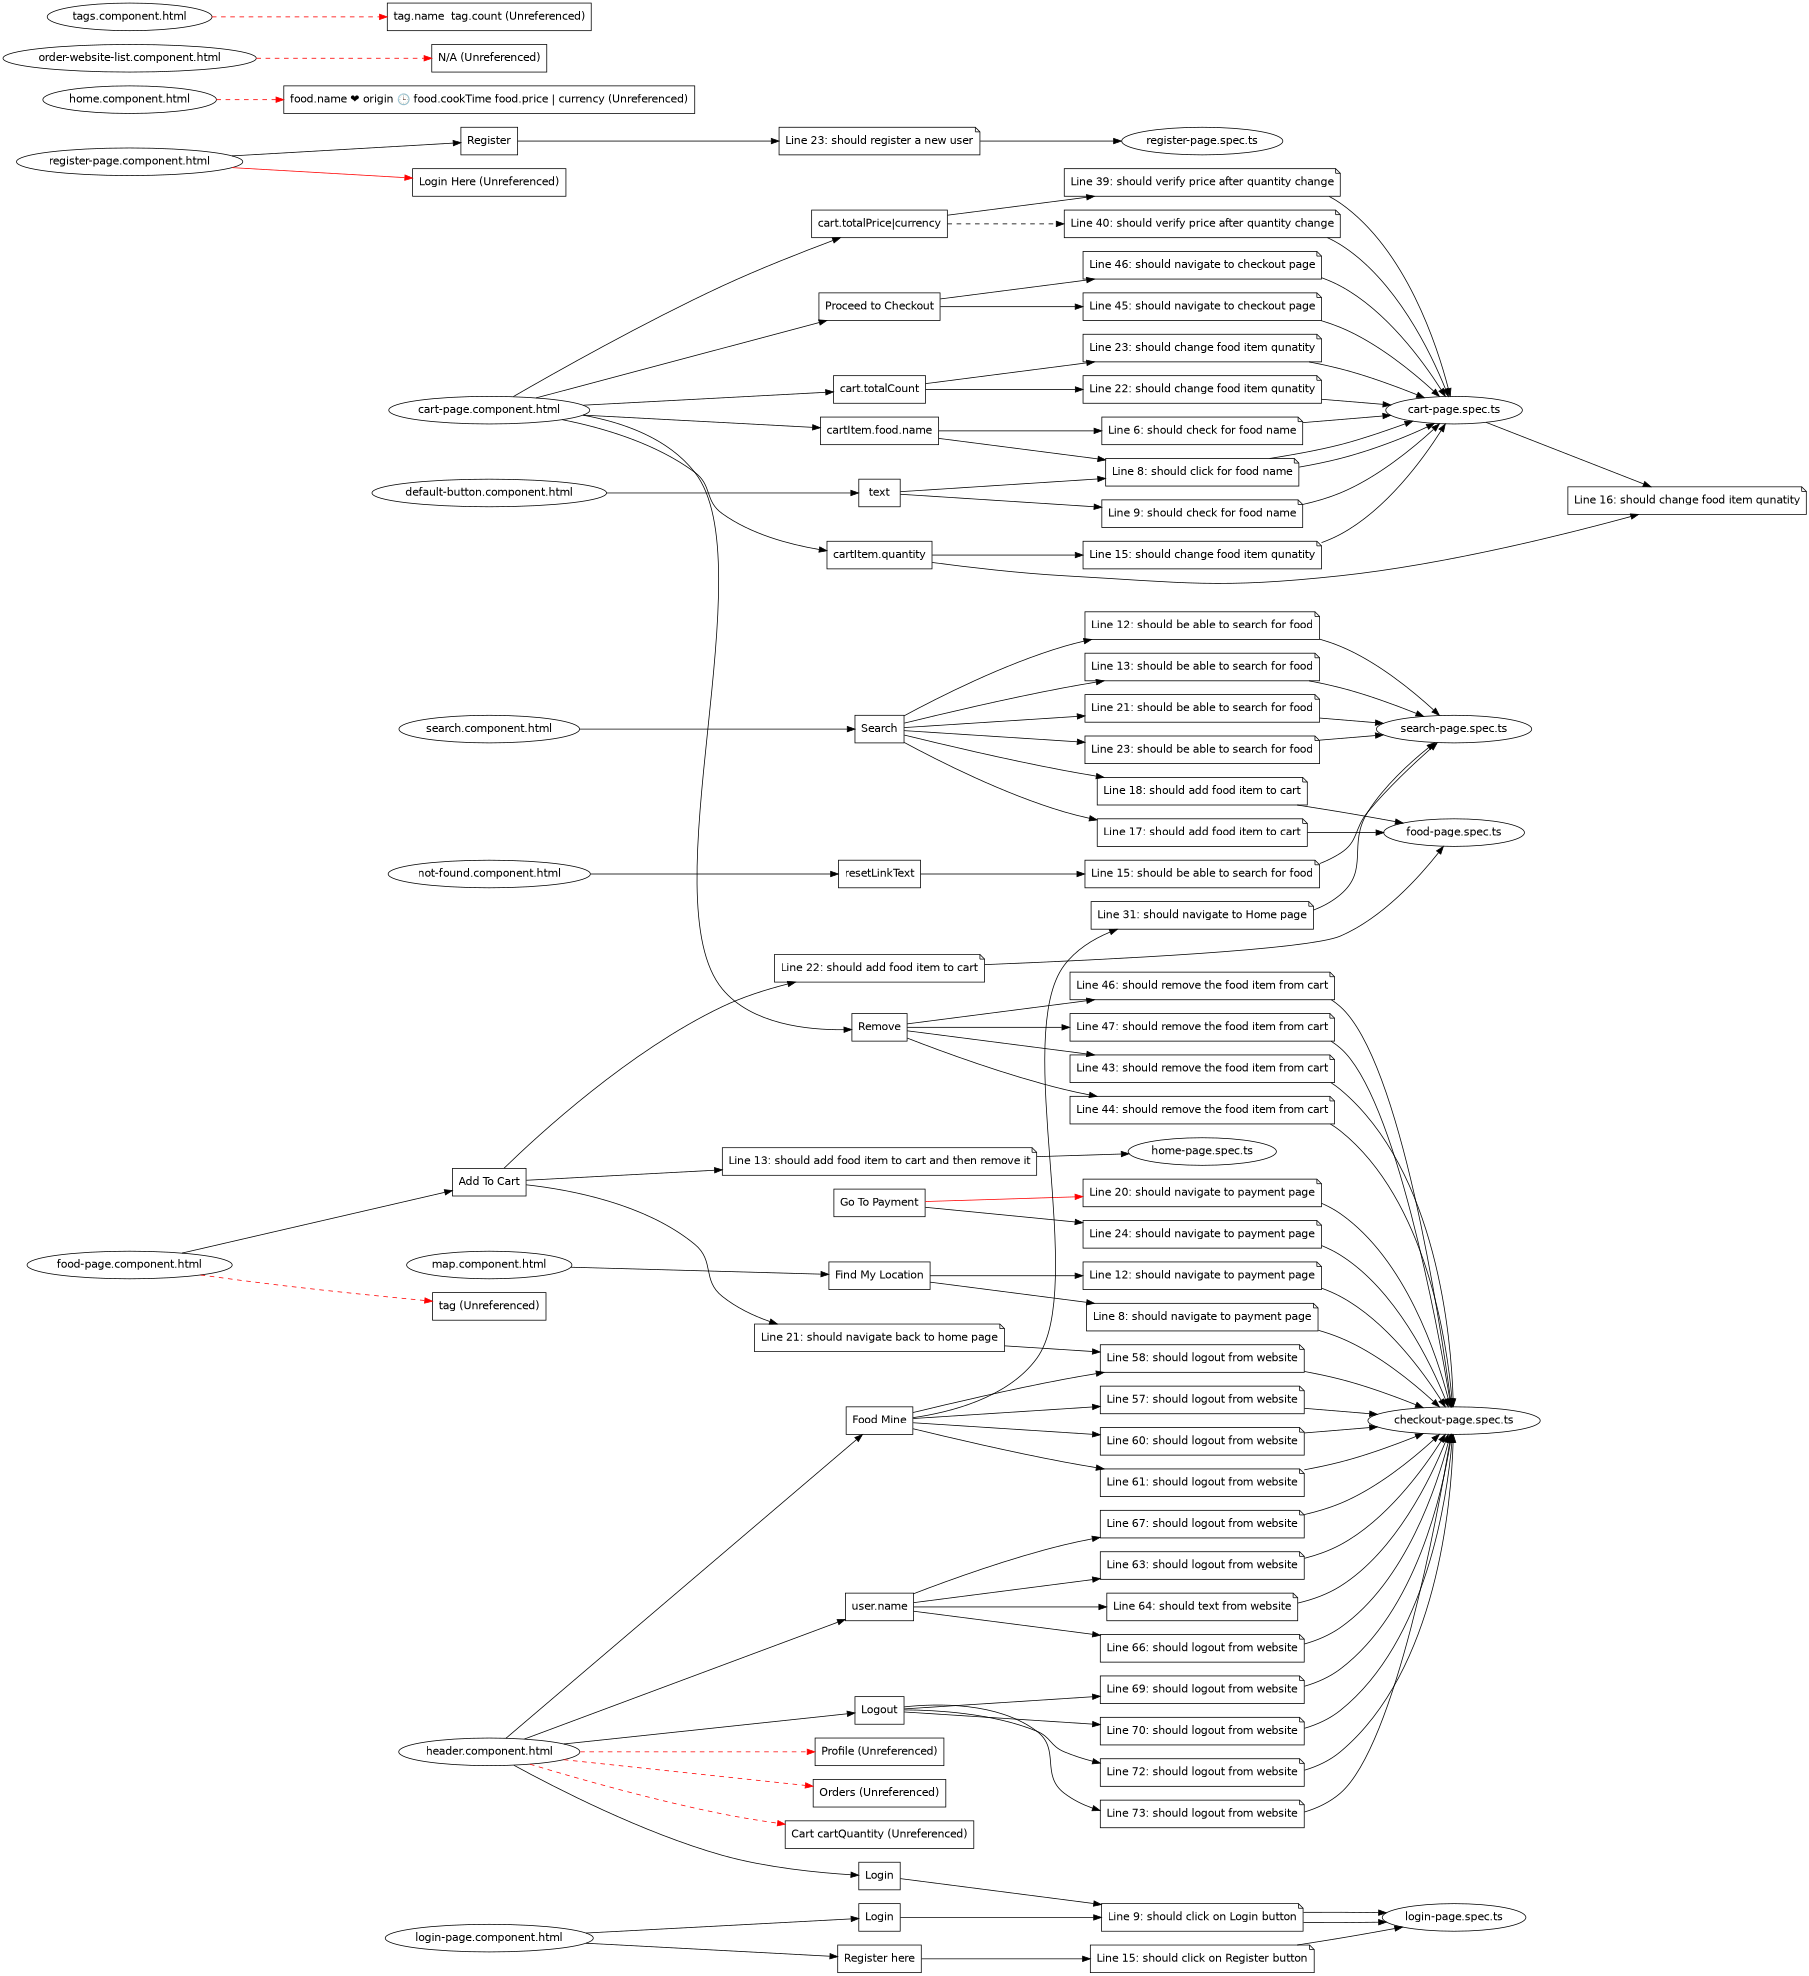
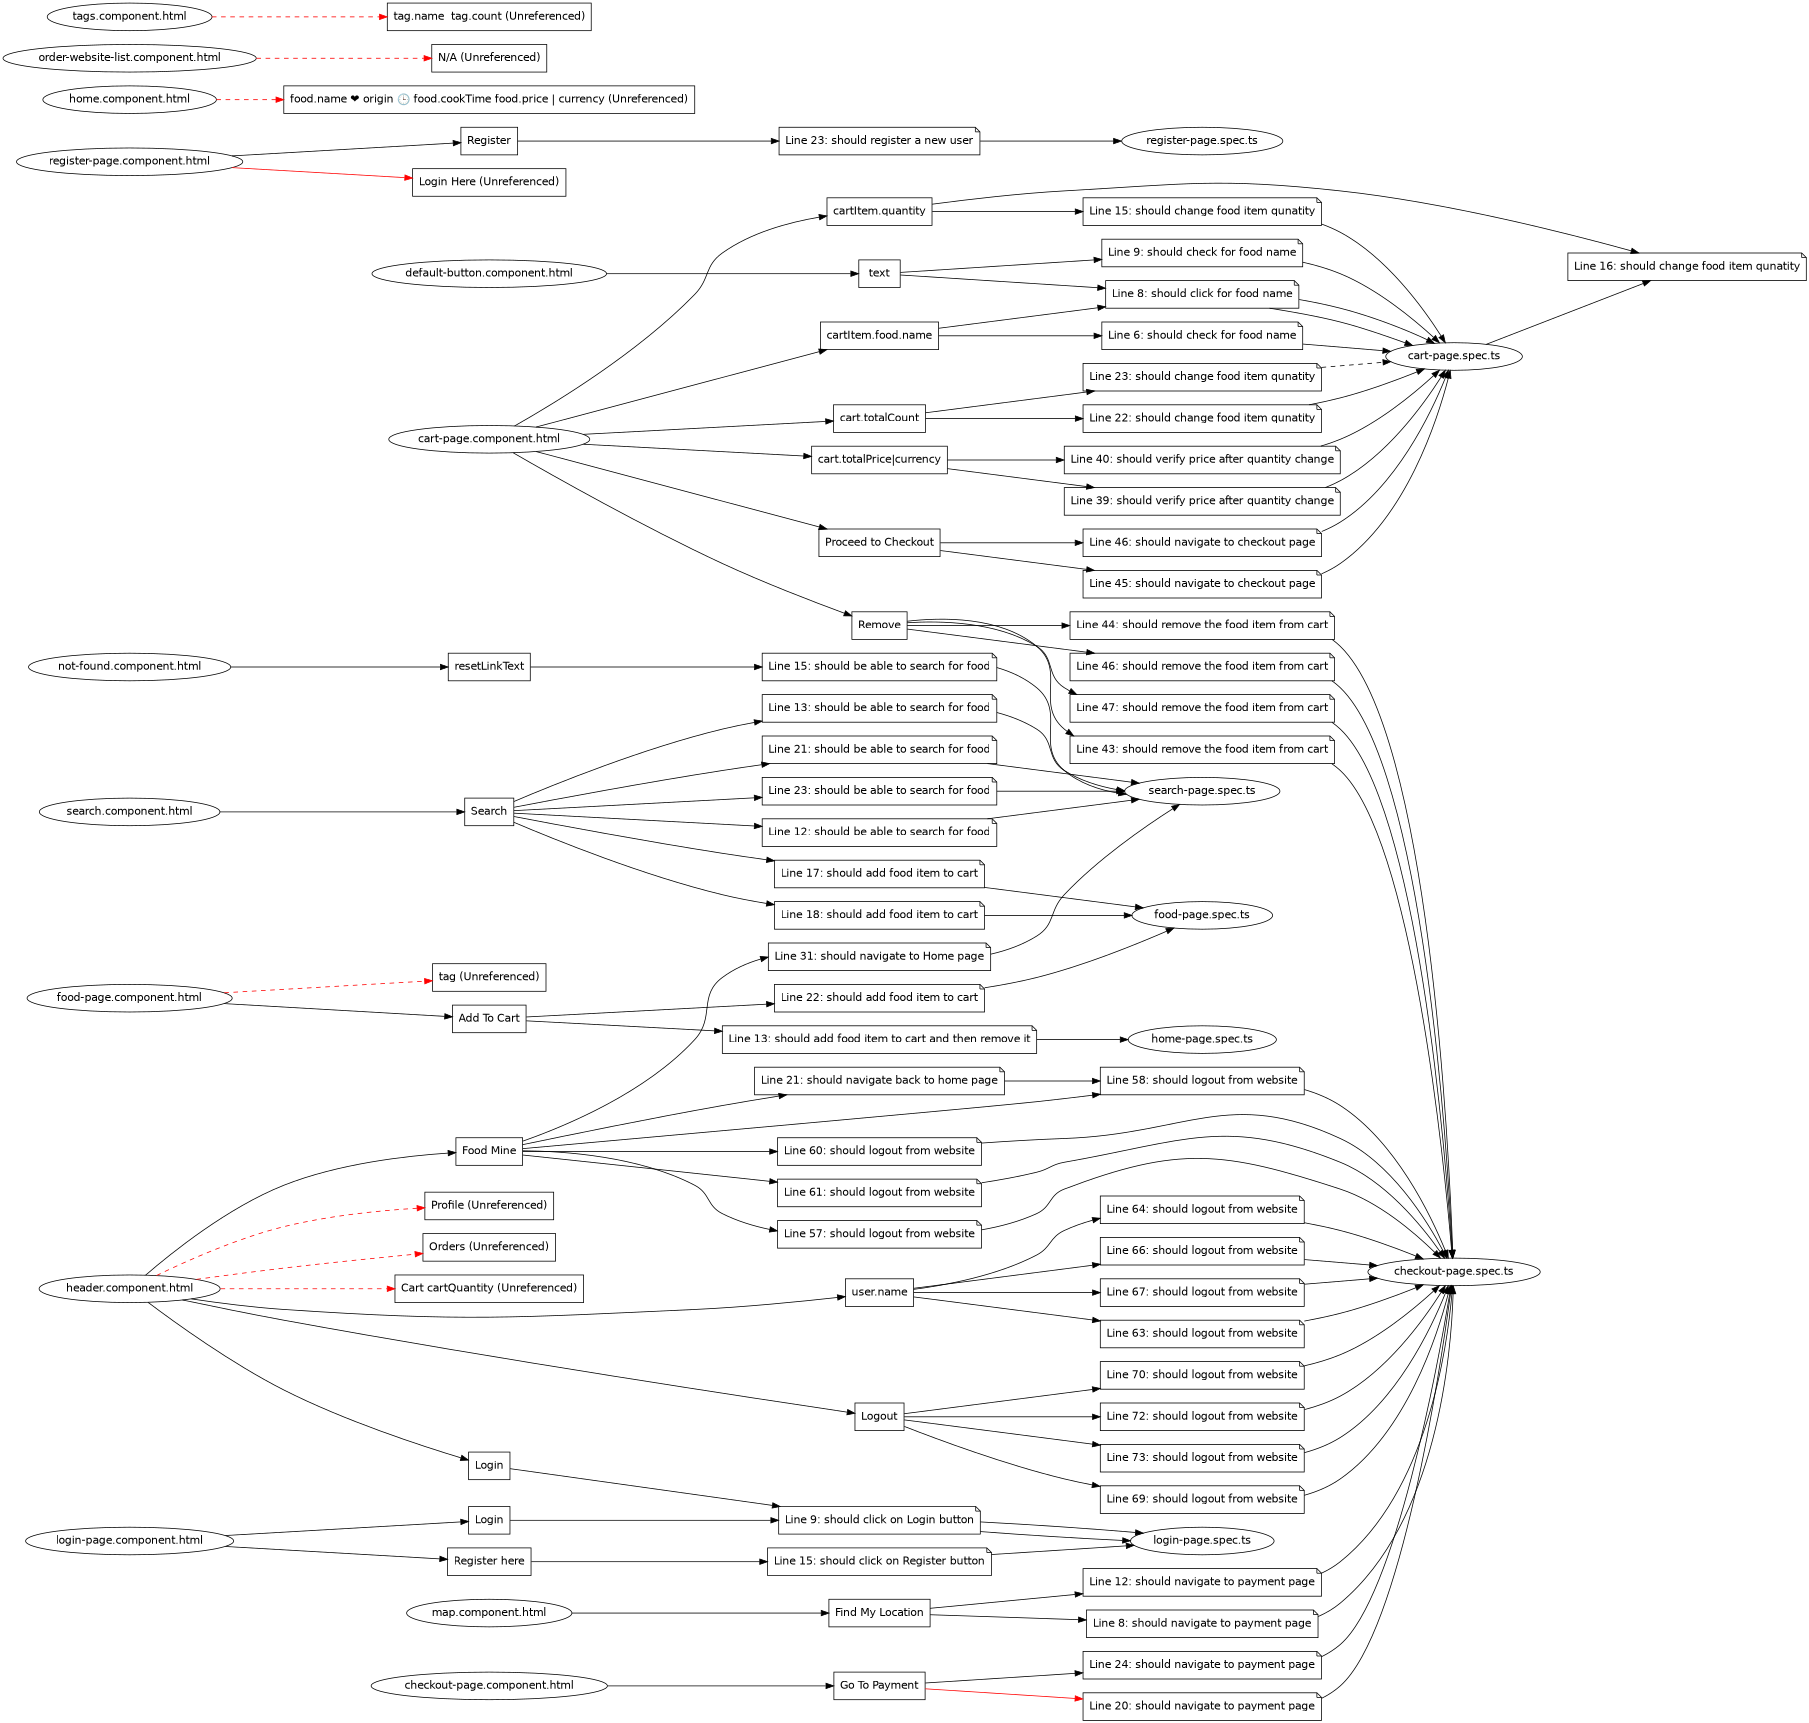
  digraph {
    fontname="DejaVu Sans"
    rankdir=LR
    node [fontname="DejaVu Sans" shape=note]
    edge [fontname="DejaVu Sans"]
    n1 [height=0.5 label="cartItem.food.name" shape=box width=1.7431]
    n2 [height=0.5 label="Line 6: should check for food name" width=2.9931]
    n3 [height=0.5 label="Line 8: should click for food name" width=2.9931]
    n4 [height=0.5 label="cart-page.spec.ts" shape=ellipse width=2.056]
    n5 [height=0.5 label="Line 16: should change food item qunatity" width=3.4722]
    "cart-page.component.html" [height=0.5 width=2.9986 shape=""]
    n7 [height=0.5 label="cartItem.quantity" shape=box width=1.5243]
    n8 [height=0.5 label=Remove shape=box width=0.86806]
    n9 [height=0.5 label="cart.totalCount" shape=box width=1.3785]
    n10 [height=0.5 label="cart.totalPrice|currency" shape=box width=2.0035]
    n11 [height=0.5 label="Proceed to Checkout" shape=box width=1.8785]
    n12 [height=0.5 label="Line 15: should change food item qunatity" width=3.4722]
    n13 [height=0.5 label="Line 43: should remove the food item from cart" width=3.8889]
    n14 [height=0.5 label="Line 44: should remove the food item from cart" width=3.8889]
    n15 [height=0.5 label="Line 46: should remove the food item from cart" width=3.8889]
    n16 [height=0.5 label="Line 47: should remove the food item from cart" width=3.8889]
    n17 [height=0.5 label="Line 22: should change food item qunatity" width=3.4722]
    n18 [height=0.5 label="Line 23: should change food item qunatity" width=3.4722]
    n19 [height=0.5 label="Line 39: should verify price after quantity change" width=3.9931]
    n20 [height=0.5 label="Line 40: should verify price after quantity change" width=3.9931]
    n21 [height=0.5 label="Line 45: should navigate to checkout page" width=3.4722]
    n22 [height=0.5 label="Line 46: should navigate to checkout page" width=3.4722]
    n23 [height=0.5 label="checkout-page.spec.ts" shape=ellipse width=2.6105]
    n24 [height=0.5 label="home-page.spec.ts" shape=ellipse width=2.2362]
    n25 [height=0.5 label="Go To Payment" shape=box width=1.4722]
    n26 [height=0.5 label="Line 20: should navigate to payment page" width=3.4201]
    n27 [height=0.5 label="Line 24: should navigate to payment page" width=3.4201]
+   "checkout-page.component.html" [height=0.5 width=3.553 shape=""]
    n29 [height=0.5 label="Add To Cart" shape=box width=1.2326]
    n30 [height=0.5 label="Line 22: should add food item to cart" width=3.1076]
    n31 [height=0.5 label="Line 13: should add food item to cart and then remove it" width=4.5868]
    n32 [height=0.5 label="food-page.spec.ts" shape=ellipse width=2.1669]
    "food-page.component.html" [height=0.5 width=3.1095 shape=""]
    n34 [height=0.5 label="tag (Unreferenced)" shape=box width=1.6701]
    n35 [height=0.5 label=Login shape=box width=0.75]
    n36 [height=0.5 label="Line 9: should click on Login button" width=3.0347]
    n37 [height=0.5 label="login-page.spec.ts" shape=ellipse width=2.1669]
    "login-page.component.html" [height=0.5 width=3.1095 shape=""]
    n39 [height=0.5 label="Register here" shape=box width=1.2326]
    n40 [height=0.5 label="Line 15: should click on Register button" width=3.316]
    n41 [height=0.5 label=Register shape=box width=0.85764]
    n42 [height=0.5 label="Line 23: should register a new user" width=2.8993]
    n43 [height=0.5 label="register-page.spec.ts" shape=ellipse width=2.4164]
    "register-page.component.html" [height=0.5 width=3.359 shape=""]
    n45 [height=0.5 label="Login Here (Unreferenced)" shape=box width=2.3056]
    n46 [height=0.5 label=text shape=box width=0.75]
    n47 [height=0.5 label="Line 9: should check for food name" width=2.9931]
    "default-button.component.html" [height=0.5 width=3.4837 shape=""]
    n49 [height=0.5 label="Food Mine" shape=box width=1.0868]
    n50 [height=0.5 label="Line 57: should logout from website" width=3.0139]
    n51 [height=0.5 label="Line 58: should logout from website" width=3.0139]
    n52 [height=0.5 label="Line 60: should logout from website" width=3.0139]
    n53 [height=0.5 label="Line 61: should logout from website" width=3.0139]
    n54 [height=0.5 label="Line 21: should navigate back to home page" width=3.6181]
    n55 [height=0.5 label="Line 31: should navigate to Home page" width=3.2326]
    n56 [height=0.5 label="search-page.spec.ts" shape=ellipse width=2.3333]
    "header.component.html" [height=0.5 width=2.7214 shape=""]
    n58 [height=0.5 label=Login shape=box width=0.75]
    n59 [height=0.5 label="user.name" shape=box width=1.0035]
    n60 [height=0.5 label=Logout shape=box width=0.78472]
    n61 [height=0.5 label="Profile (Unreferenced)" shape=box width=1.9514]
    n62 [height=0.5 label="Orders (Unreferenced)" shape=box width=1.9826]
    n63 [height=0.5 label="Cart cartQuantity (Unreferenced)" shape=box width=2.7743]
    n64 [height=0.5 label="Line 63: should logout from website" width=3.0139]
-   n65 [height=0.5 label="Line 64: should text from website" width=3.0139]
+   n65 [height=0.5 label="Line 64: should logout from website" width=3.0139]
    n66 [height=0.5 label="Line 66: should logout from website" width=3.0139]
    n67 [height=0.5 label="Line 67: should logout from website" width=3.0139]
    n68 [height=0.5 label="Line 69: should logout from website" width=3.0139]
    n69 [height=0.5 label="Line 70: should logout from website" width=3.0139]
    n70 [height=0.5 label="Line 72: should logout from website" width=3.0139]
    n71 [height=0.5 label="Line 73: should logout from website" width=3.0139]
    n72 [height=0.5 label="Find My Location" shape=box width=1.6285]
    n73 [height=0.5 label="Line 8: should navigate to payment page" width=3.3264]
    n74 [height=0.5 label="Line 12: should navigate to payment page" width=3.4201]
    "map.component.html" [height=0.5 width=2.4857 shape=""]
    n76 [height=0.5 label=resetLinkText shape=box width=1.2847]
    n77 [height=0.5 label="Line 15: should be able to search for food" width=3.4826]
    "not-found.component.html" [height=0.5 width=3.0679 shape=""]
    n79 [height=0.5 label=Search shape=box width=0.75347]
    n80 [height=0.5 label="Line 17: should add food item to cart" width=3.1076]
    n81 [height=0.5 label="Line 18: should add food item to cart" width=3.1076]
    n82 [height=0.5 label="Line 12: should be able to search for food" width=3.4826]
    n83 [height=0.5 label="Line 13: should be able to search for food" width=3.4826]
    n84 [height=0.5 label="Line 21: should be able to search for food" width=3.4826]
    n85 [height=0.5 label="Line 23: should be able to search for food" width=3.4826]
    "search.component.html" [height=0.5 width=2.7075 shape=""]
    n87 [height=0.5 label="food.name ❤ origin 🕒 food.cookTime food.price | currency (Unreferenced)" shape=box width=6.2883]
    "home.component.html" [height=0.5 width=2.6105 shape=""]
    n89 [height=0.5 label="N/A (Unreferenced)" shape=box width=1.7639]
    n90 [height=0.5 label="order-website-list.component.html" width=3.5946 shape=""]
    n91 [height=0.5 label="tag.name  tag.count (Unreferenced)" shape=box width=2.9514]
    "tags.component.html" [height=0.5 width=2.458 shape=""]
    n1 -> n2
    n1 -> n3
    n2 -> n4
    n3 -> n4
    n3 -> n4
    n4 -> n5
    "cart-page.component.html" -> n1
    "cart-page.component.html" -> n7
    "cart-page.component.html" -> n8
    "cart-page.component.html" -> n9
    "cart-page.component.html" -> n10
    "cart-page.component.html" -> n11
    n7 -> n5
    n7 -> n12
    n8 -> n13
    n8 -> n14
    n8 -> n15
    n8 -> n16
    n9 -> n17
    n9 -> n18
    n10 -> n19
-   n10 -> n20 [style=dashed]
+   n10 -> n20
    n11 -> n21
    n11 -> n22
    n12 -> n4
    n13 -> n23
    n14 -> n23
    n15 -> n23
    n16 -> n23
    n17 -> n4
-   n18 -> n4
+   n18 -> n4 [style=dashed]
    n19 -> n4
    n20 -> n4
    n21 -> n4
    n22 -> n4
    n25 -> n26 [color=red]
    n25 -> n27
    n26 -> n23
    n27 -> n23
+   "checkout-page.component.html" -> n25
    n29 -> n30
    n29 -> n31
    n30 -> n32
    n31 -> n24
    "food-page.component.html" -> n29
    "food-page.component.html" -> n34 [color=red style=dashed]
    n35 -> n36
    n36 -> n37
    n36 -> n37
    "login-page.component.html" -> n35
    "login-page.component.html" -> n39
    n39 -> n40
    n40 -> n37
    n41 -> n42
    n42 -> n43
    "register-page.component.html" -> n41
    "register-page.component.html" -> n45 [color=red style=solid]
    n46 -> n3
    n46 -> n47
    n47 -> n4
    "default-button.component.html" -> n46
    n49 -> n50
    n49 -> n51
    n49 -> n52
    n49 -> n53
-   n29 -> n54
+   n49 -> n54
    n49 -> n55
    n50 -> n23
    n51 -> n23
    n52 -> n23
    n53 -> n23
    n54 -> n51
    n55 -> n56
    "header.component.html" -> n49
    "header.component.html" -> n58
    "header.component.html" -> n59
    "header.component.html" -> n60
    "header.component.html" -> n61 [color=red style=dashed]
    "header.component.html" -> n62 [color=red style=dashed]
    "header.component.html" -> n63 [color=red style=dashed]
    n58 -> n36
    n59 -> n64
    n59 -> n65
    n59 -> n66
    n59 -> n67
    n60 -> n68
    n60 -> n69
    n60 -> n70
    n60 -> n71
    n64 -> n23
    n65 -> n23
    n66 -> n23
    n67 -> n23
    n68 -> n23
    n69 -> n23
    n70 -> n23
    n71 -> n23
    n72 -> n73
    n72 -> n74
    n73 -> n23
    n74 -> n23
    "map.component.html" -> n72
    n76 -> n77
    n77 -> n56
    "not-found.component.html" -> n76
    n79 -> n80
    n79 -> n81
    n79 -> n82
    n79 -> n83
    n79 -> n84
    n79 -> n85
    n80 -> n32
    n81 -> n32
    n82 -> n56
    n83 -> n56
    n84 -> n56
    n85 -> n56
    "search.component.html" -> n79
    "home.component.html" -> n87 [color=red style=dashed]
    n90 -> n89 [color=red style=dashed]
    "tags.component.html" -> n91 [color=red style=dashed]
  }
